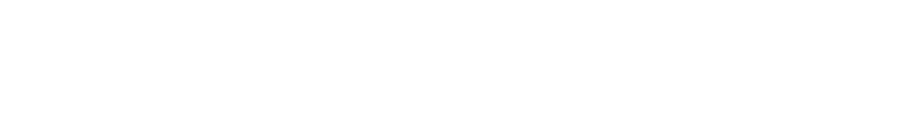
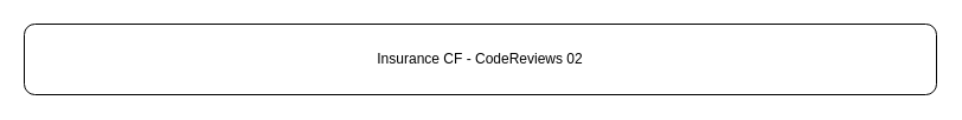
  <mxCell id="0" />
  <mxCell id="1" parent="0" />
+ <mxCell id="2" value="Insurance CF - CodeReviews 02" style="rounded=1;whiteSpace=wrap;html=1;" vertex="1" parent="1"><mxGeometry x="20" y="20" width="770" height="60" as="geometry" /></mxCell>
